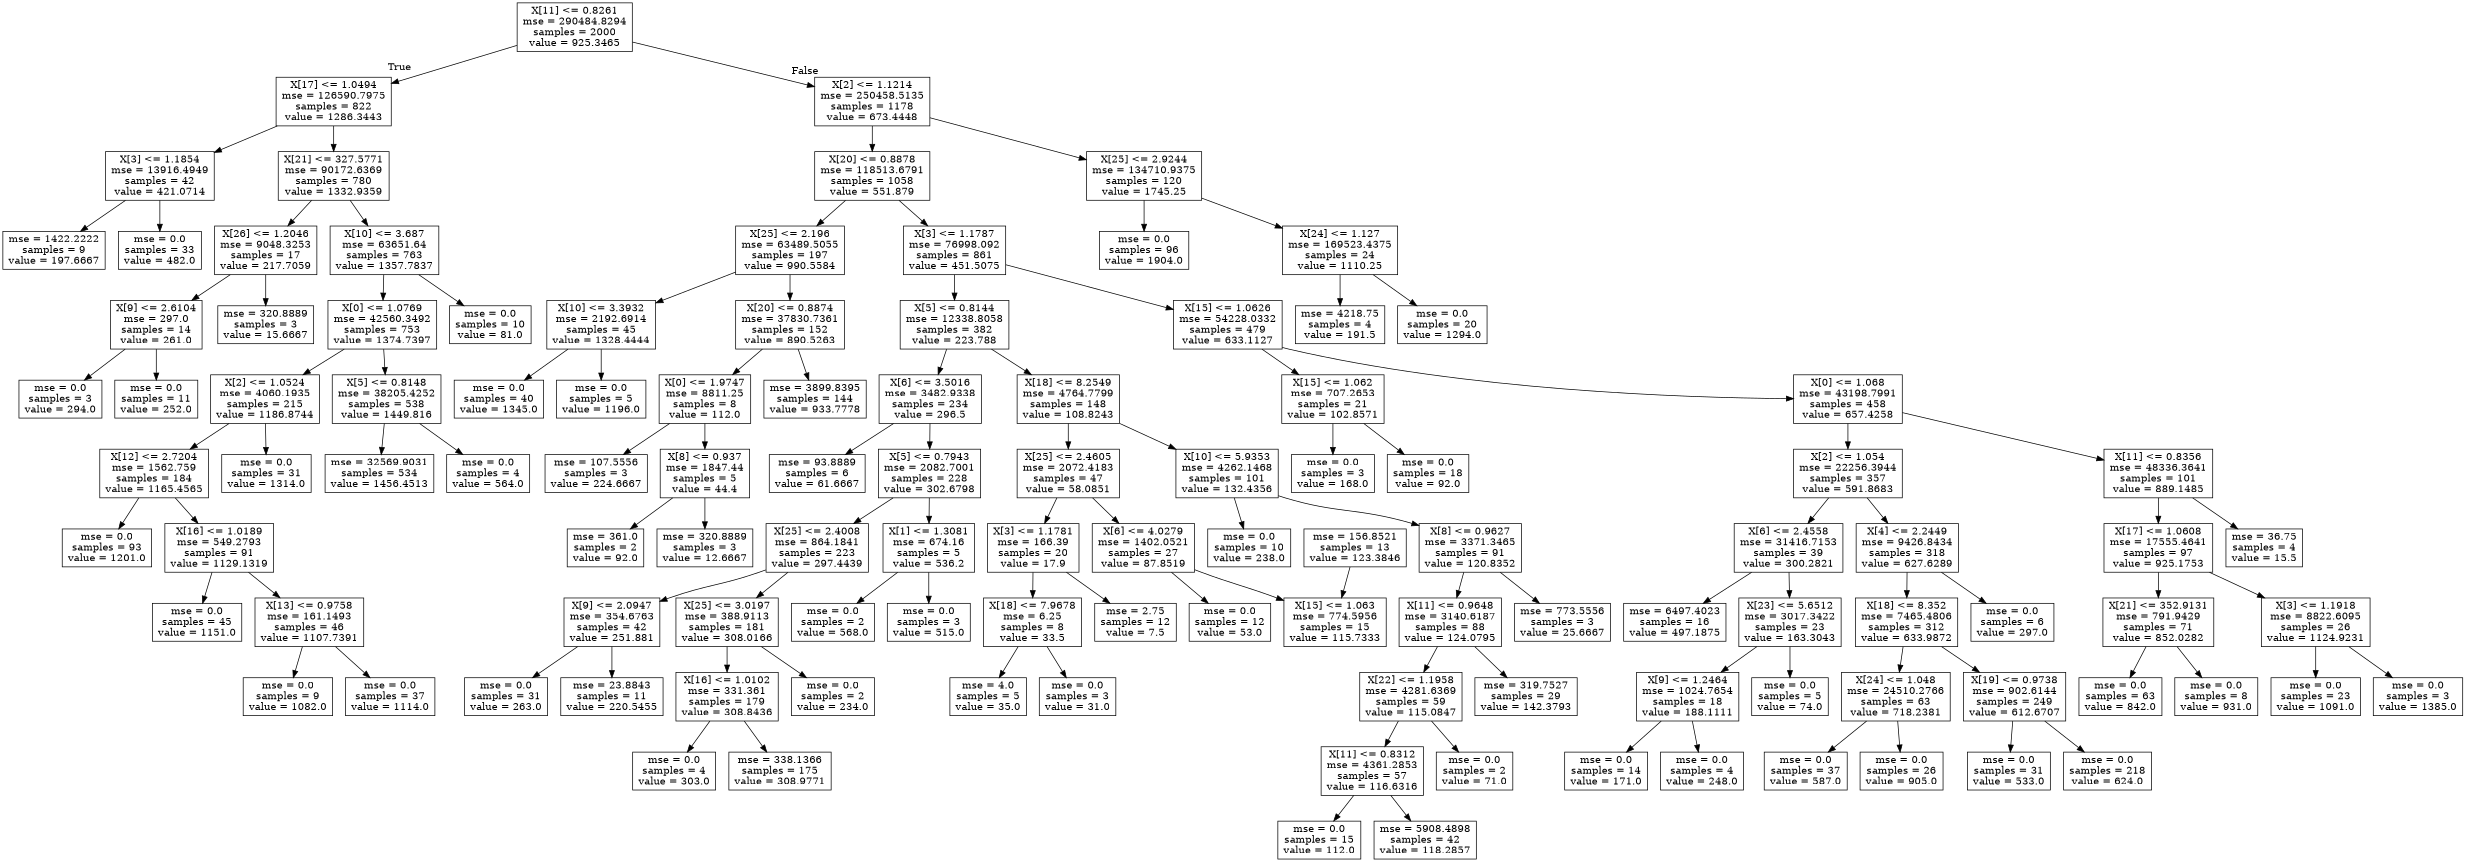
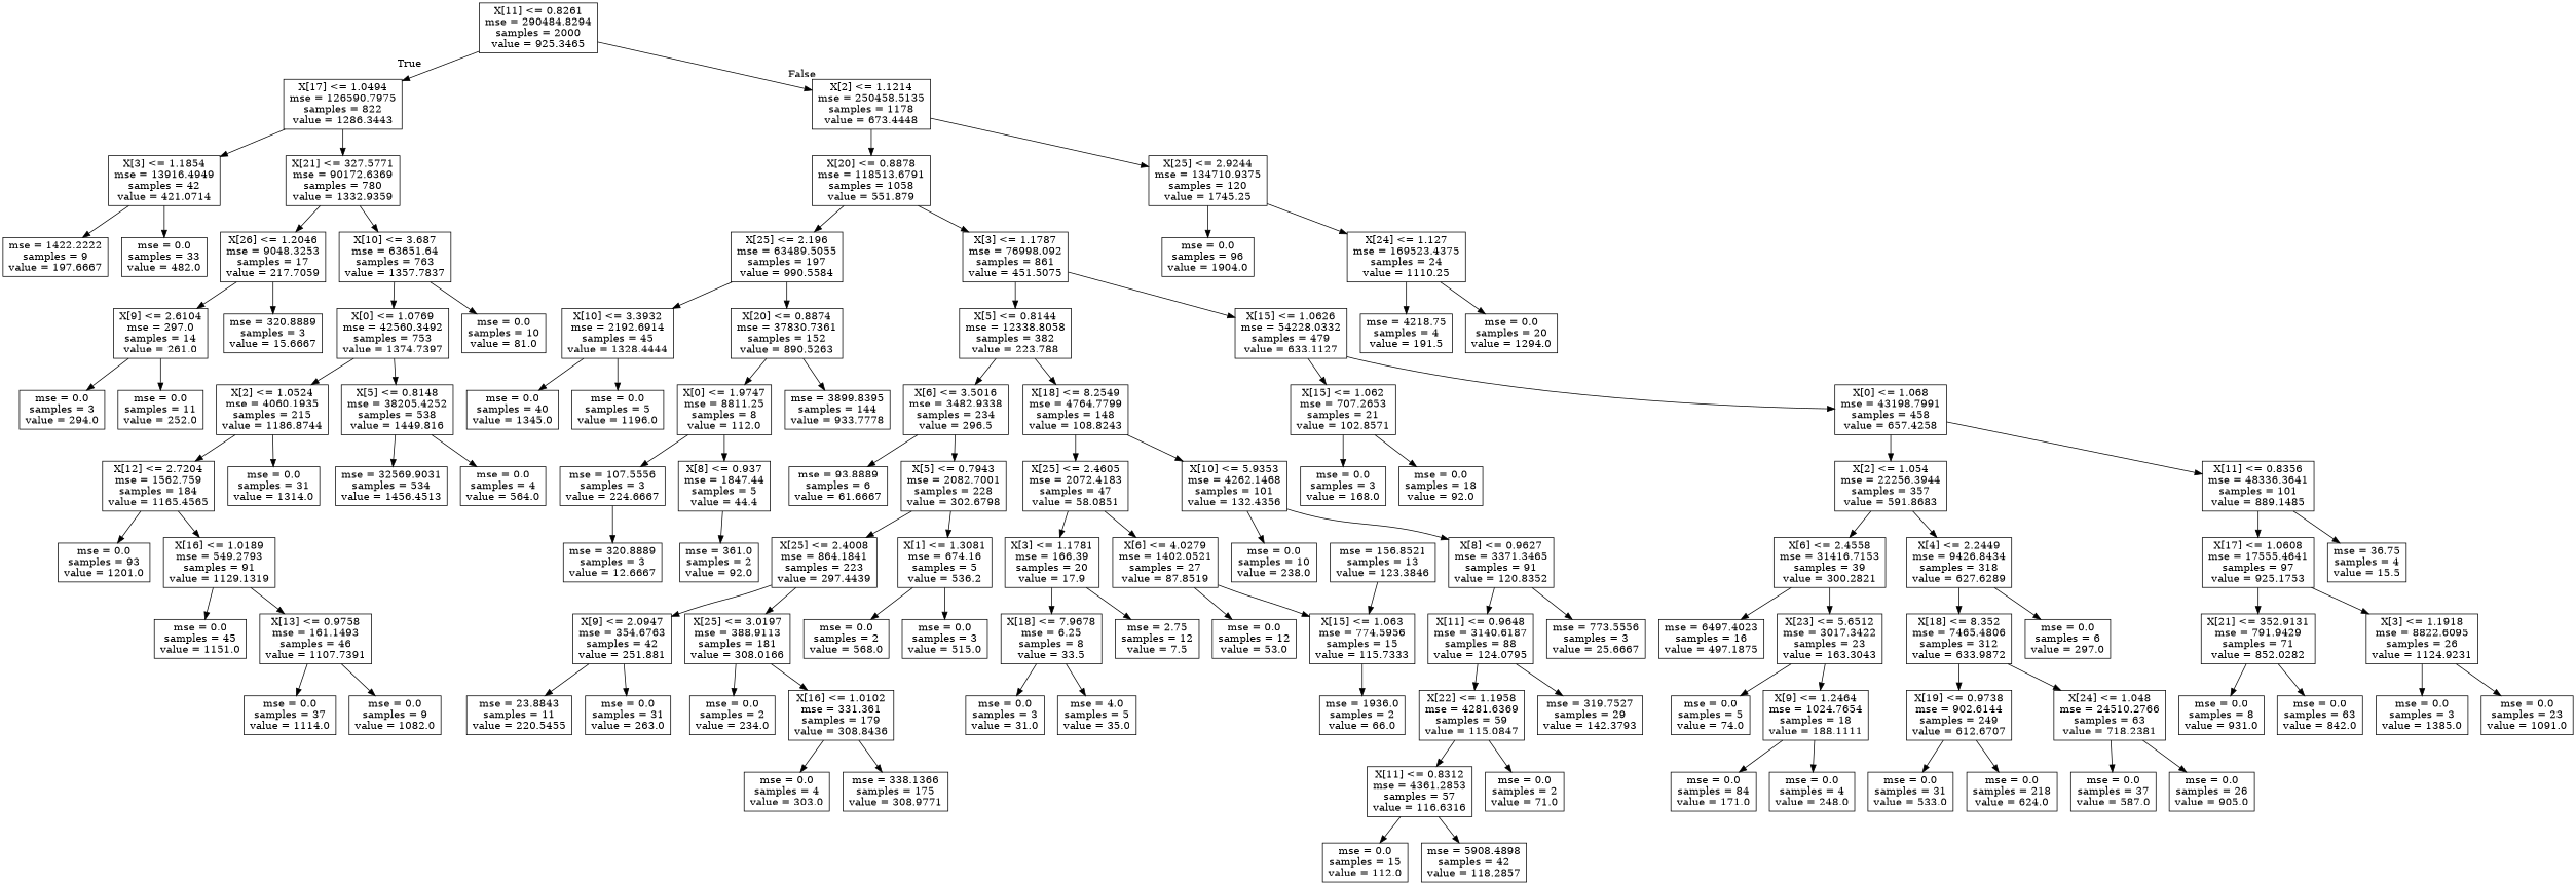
  digraph {
    node [shape=box]
    n1 [label="X[11] <= 0.8261\nmse = 290484.8294\nsamples = 2000\nvalue = 925.3465"]
    n2 [label="X[17] <= 1.0494\nmse = 126590.7975\nsamples = 822\nvalue = 1286.3443"]
    n3 [label="X[2] <= 1.1214\nmse = 250458.5135\nsamples = 1178\nvalue = 673.4448"]
    n4 [label="X[3] <= 1.1854\nmse = 13916.4949\nsamples = 42\nvalue = 421.0714"]
    n5 [label="X[21] <= 327.5771\nmse = 90172.6369\nsamples = 780\nvalue = 1332.9359"]
    n6 [label="X[20] <= 0.8878\nmse = 118513.6791\nsamples = 1058\nvalue = 551.879"]
    n7 [label="X[25] <= 2.9244\nmse = 134710.9375\nsamples = 120\nvalue = 1745.25"]
    n8 [label="mse = 1422.2222\nsamples = 9\nvalue = 197.6667"]
    n9 [label="mse = 0.0\nsamples = 33\nvalue = 482.0"]
    n10 [label="X[26] <= 1.2046\nmse = 9048.3253\nsamples = 17\nvalue = 217.7059"]
    n11 [label="X[10] <= 3.687\nmse = 63651.64\nsamples = 763\nvalue = 1357.7837"]
    n12 [label="X[9] <= 2.6104\nmse = 297.0\nsamples = 14\nvalue = 261.0"]
    n13 [label="mse = 320.8889\nsamples = 3\nvalue = 15.6667"]
    n14 [label="X[0] <= 1.0769\nmse = 42560.3492\nsamples = 753\nvalue = 1374.7397"]
    n15 [label="mse = 0.0\nsamples = 10\nvalue = 81.0"]
    n16 [label="mse = 0.0\nsamples = 3\nvalue = 294.0"]
    n17 [label="mse = 0.0\nsamples = 11\nvalue = 252.0"]
    n18 [label="X[2] <= 1.0524\nmse = 4060.1935\nsamples = 215\nvalue = 1186.8744"]
    n19 [label="X[5] <= 0.8148\nmse = 38205.4252\nsamples = 538\nvalue = 1449.816"]
    n20 [label="X[12] <= 2.7204\nmse = 1562.759\nsamples = 184\nvalue = 1165.4565"]
    n21 [label="mse = 0.0\nsamples = 31\nvalue = 1314.0"]
    n22 [label="mse = 32569.9031\nsamples = 534\nvalue = 1456.4513"]
    n23 [label="mse = 0.0\nsamples = 4\nvalue = 564.0"]
    n24 [label="X[16] <= 1.0189\nmse = 549.2793\nsamples = 91\nvalue = 1129.1319"]
    n25 [label="mse = 0.0\nsamples = 93\nvalue = 1201.0"]
    n26 [label="mse = 0.0\nsamples = 45\nvalue = 1151.0"]
    n27 [label="X[13] <= 0.9758\nmse = 161.1493\nsamples = 46\nvalue = 1107.7391"]
    n28 [label="mse = 0.0\nsamples = 9\nvalue = 1082.0"]
    n29 [label="mse = 0.0\nsamples = 37\nvalue = 1114.0"]
    n30 [label="X[25] <= 2.196\nmse = 63489.5055\nsamples = 197\nvalue = 990.5584"]
    n31 [label="X[3] <= 1.1787\nmse = 76998.092\nsamples = 861\nvalue = 451.5075"]
    n32 [label="mse = 0.0\nsamples = 96\nvalue = 1904.0"]
    n33 [label="X[24] <= 1.127\nmse = 169523.4375\nsamples = 24\nvalue = 1110.25"]
    n34 [label="X[10] <= 3.3932\nmse = 2192.6914\nsamples = 45\nvalue = 1328.4444"]
    n35 [label="X[20] <= 0.8874\nmse = 37830.7361\nsamples = 152\nvalue = 890.5263"]
    n36 [label="X[5] <= 0.8144\nmse = 12338.8058\nsamples = 382\nvalue = 223.788"]
    n37 [label="X[15] <= 1.0626\nmse = 54228.0332\nsamples = 479\nvalue = 633.1127"]
    n38 [label="mse = 0.0\nsamples = 40\nvalue = 1345.0"]
    n39 [label="mse = 0.0\nsamples = 5\nvalue = 1196.0"]
    n40 [label="X[0] <= 1.9747\nmse = 8811.25\nsamples = 8\nvalue = 112.0"]
    n41 [label="mse = 3899.8395\nsamples = 144\nvalue = 933.7778"]
    n42 [label="mse = 107.5556\nsamples = 3\nvalue = 224.6667"]
    n43 [label="X[8] <= 0.937\nmse = 1847.44\nsamples = 5\nvalue = 44.4"]
    n44 [label="mse = 320.8889\nsamples = 3\nvalue = 12.6667"]
    n45 [label="mse = 361.0\nsamples = 2\nvalue = 92.0"]
    n46 [label="X[6] <= 3.5016\nmse = 3482.9338\nsamples = 234\nvalue = 296.5"]
    n47 [label="X[18] <= 8.2549\nmse = 4764.7799\nsamples = 148\nvalue = 108.8243"]
    n48 [label="X[15] <= 1.062\nmse = 707.2653\nsamples = 21\nvalue = 102.8571"]
    n49 [label="X[0] <= 1.068\nmse = 43198.7991\nsamples = 458\nvalue = 657.4258"]
    n50 [label="mse = 93.8889\nsamples = 6\nvalue = 61.6667"]
    n51 [label="X[5] <= 0.7943\nmse = 2082.7001\nsamples = 228\nvalue = 302.6798"]
    n52 [label="X[25] <= 2.4605\nmse = 2072.4183\nsamples = 47\nvalue = 58.0851"]
    n53 [label="X[10] <= 5.9353\nmse = 4262.1468\nsamples = 101\nvalue = 132.4356"]
    n54 [label="X[1] <= 1.3081\nmse = 674.16\nsamples = 5\nvalue = 536.2"]
    n55 [label="X[25] <= 2.4008\nmse = 864.1841\nsamples = 223\nvalue = 297.4439"]
    n56 [label="mse = 0.0\nsamples = 2\nvalue = 568.0"]
    n57 [label="mse = 0.0\nsamples = 3\nvalue = 515.0"]
    n58 [label="X[9] <= 2.0947\nmse = 354.6763\nsamples = 42\nvalue = 251.881"]
    n59 [label="X[25] <= 3.0197\nmse = 388.9113\nsamples = 181\nvalue = 308.0166"]
    n60 [label="mse = 0.0\nsamples = 31\nvalue = 263.0"]
    n61 [label="mse = 23.8843\nsamples = 11\nvalue = 220.5455"]
    n62 [label="X[16] <= 1.0102\nmse = 331.361\nsamples = 179\nvalue = 308.8436"]
    n63 [label="mse = 0.0\nsamples = 2\nvalue = 234.0"]
    n64 [label="mse = 0.0\nsamples = 4\nvalue = 303.0"]
    n65 [label="mse = 338.1366\nsamples = 175\nvalue = 308.9771"]
    n66 [label="X[3] <= 1.1781\nmse = 166.39\nsamples = 20\nvalue = 17.9"]
    n67 [label="X[6] <= 4.0279\nmse = 1402.0521\nsamples = 27\nvalue = 87.8519"]
    n68 [label="X[8] <= 0.9627\nmse = 3371.3465\nsamples = 91\nvalue = 120.8352"]
    n69 [label="mse = 0.0\nsamples = 10\nvalue = 238.0"]
    n70 [label="X[18] <= 7.9678\nmse = 6.25\nsamples = 8\nvalue = 33.5"]
    n71 [label="mse = 2.75\nsamples = 12\nvalue = 7.5"]
    n72 [label="mse = 0.0\nsamples = 12\nvalue = 53.0"]
    n73 [label="X[15] <= 1.063\nmse = 774.5956\nsamples = 15\nvalue = 115.7333"]
    n74 [label="mse = 4.0\nsamples = 5\nvalue = 35.0"]
    n75 [label="mse = 0.0\nsamples = 3\nvalue = 31.0"]
+   n76 [label="mse = 1936.0\nsamples = 2\nvalue = 66.0"]
    n77 [label="mse = 156.8521\nsamples = 13\nvalue = 123.3846"]
    n78 [label="mse = 773.5556\nsamples = 3\nvalue = 25.6667"]
    n79 [label="X[11] <= 0.9648\nmse = 3140.6187\nsamples = 88\nvalue = 124.0795"]
    n80 [label="X[22] <= 1.1958\nmse = 4281.6369\nsamples = 59\nvalue = 115.0847"]
    n81 [label="mse = 319.7527\nsamples = 29\nvalue = 142.3793"]
    n82 [label="X[11] <= 0.8312\nmse = 4361.2853\nsamples = 57\nvalue = 116.6316"]
    n83 [label="mse = 0.0\nsamples = 2\nvalue = 71.0"]
    n84 [label="mse = 0.0\nsamples = 15\nvalue = 112.0"]
    n85 [label="mse = 5908.4898\nsamples = 42\nvalue = 118.2857"]
    n86 [label="mse = 0.0\nsamples = 3\nvalue = 168.0"]
    n87 [label="mse = 0.0\nsamples = 18\nvalue = 92.0"]
    n88 [label="X[2] <= 1.054\nmse = 22256.3944\nsamples = 357\nvalue = 591.8683"]
    n89 [label="X[11] <= 0.8356\nmse = 48336.3641\nsamples = 101\nvalue = 889.1485"]
    n90 [label="X[4] <= 2.2449\nmse = 9426.8434\nsamples = 318\nvalue = 627.6289"]
    n91 [label="X[6] <= 2.4558\nmse = 31416.7153\nsamples = 39\nvalue = 300.2821"]
    n92 [label="mse = 36.75\nsamples = 4\nvalue = 15.5"]
    n93 [label="X[17] <= 1.0608\nmse = 17555.4641\nsamples = 97\nvalue = 925.1753"]
    n94 [label="X[18] <= 8.352\nmse = 7465.4806\nsamples = 312\nvalue = 633.9872"]
    n95 [label="mse = 0.0\nsamples = 6\nvalue = 297.0"]
    n96 [label="mse = 6497.4023\nsamples = 16\nvalue = 497.1875"]
    n97 [label="X[23] <= 5.6512\nmse = 3017.3422\nsamples = 23\nvalue = 163.3043"]
    n98 [label="X[24] <= 1.048\nmse = 24510.2766\nsamples = 63\nvalue = 718.2381"]
    n99 [label="X[19] <= 0.9738\nmse = 902.6144\nsamples = 249\nvalue = 612.6707"]
    n100 [label="mse = 0.0\nsamples = 37\nvalue = 587.0"]
    n101 [label="mse = 0.0\nsamples = 26\nvalue = 905.0"]
    n102 [label="mse = 0.0\nsamples = 31\nvalue = 533.0"]
    n103 [label="mse = 0.0\nsamples = 218\nvalue = 624.0"]
    n104 [label="X[9] <= 1.2464\nmse = 1024.7654\nsamples = 18\nvalue = 188.1111"]
    n105 [label="mse = 0.0\nsamples = 5\nvalue = 74.0"]
-   n106 [label="mse = 0.0\nsamples = 14\nvalue = 171.0"]
+   n106 [label="mse = 0.0\nsamples = 84\nvalue = 171.0"]
    n107 [label="mse = 0.0\nsamples = 4\nvalue = 248.0"]
    n108 [label="X[21] <= 352.9131\nmse = 791.9429\nsamples = 71\nvalue = 852.0282"]
    n109 [label="X[3] <= 1.1918\nmse = 8822.6095\nsamples = 26\nvalue = 1124.9231"]
    n110 [label="mse = 0.0\nsamples = 63\nvalue = 842.0"]
    n111 [label="mse = 0.0\nsamples = 8\nvalue = 931.0"]
    n112 [label="mse = 0.0\nsamples = 23\nvalue = 1091.0"]
    n113 [label="mse = 0.0\nsamples = 3\nvalue = 1385.0"]
    n114 [label="mse = 4218.75\nsamples = 4\nvalue = 191.5"]
    n115 [label="mse = 0.0\nsamples = 20\nvalue = 1294.0"]
    n1 -> n2 [headlabel=True labelangle=45 labeldistance=2.5]
    n1 -> n3 [headlabel=False labelangle=-45 labeldistance=2.5]
    n2 -> n4
    n2 -> n5
    n3 -> n6
    n3 -> n7
    n4 -> n8
    n4 -> n9
    n5 -> n10
    n5 -> n11
    n6 -> n30
    n6 -> n31
    n7 -> n32
    n7 -> n33
    n10 -> n12
    n10 -> n13
    n11 -> n14
    n11 -> n15
    n12 -> n16
    n12 -> n17
    n14 -> n18
    n14 -> n19
    n18 -> n20
    n18 -> n21
    n19 -> n22
    n19 -> n23
    n20 -> n24
    n20 -> n25
    n24 -> n26
    n24 -> n27
    n27 -> n28
    n27 -> n29
    n30 -> n34
    n30 -> n35
    n31 -> n36
    n31 -> n37
    n33 -> n114
    n33 -> n115
    n34 -> n38
    n34 -> n39
    n35 -> n40
    n35 -> n41
    n36 -> n46
    n36 -> n47
    n37 -> n48
    n37 -> n49
    n40 -> n42
    n40 -> n43
-   n43 -> n44
+   n42 -> n44
    n43 -> n45
    n46 -> n50
    n46 -> n51
    n47 -> n52
    n47 -> n53
    n48 -> n86
    n48 -> n87
    n49 -> n88
    n49 -> n89
    n51 -> n54
    n51 -> n55
    n52 -> n66
    n52 -> n67
    n53 -> n68
    n53 -> n69
    n54 -> n56
    n54 -> n57
    n55 -> n58
    n55 -> n59
    n58 -> n60
    n58 -> n61
    n59 -> n62
    n59 -> n63
    n62 -> n64
    n62 -> n65
    n66 -> n70
    n66 -> n71
    n67 -> n72
    n67 -> n73
    n68 -> n78
    n68 -> n79
    n70 -> n74
    n70 -> n75
+   n73 -> n76
    n77 -> n73
    n79 -> n80
    n79 -> n81
    n80 -> n82
    n80 -> n83
    n82 -> n84
    n82 -> n85
    n88 -> n90
    n88 -> n91
    n89 -> n92
    n89 -> n93
    n90 -> n94
    n90 -> n95
    n91 -> n96
    n91 -> n97
    n93 -> n108
    n93 -> n109
    n94 -> n98
    n94 -> n99
    n97 -> n104
    n97 -> n105
    n98 -> n100
    n98 -> n101
    n99 -> n102
    n99 -> n103
    n104 -> n106
    n104 -> n107
    n108 -> n110
    n108 -> n111
    n109 -> n112
    n109 -> n113
  }
